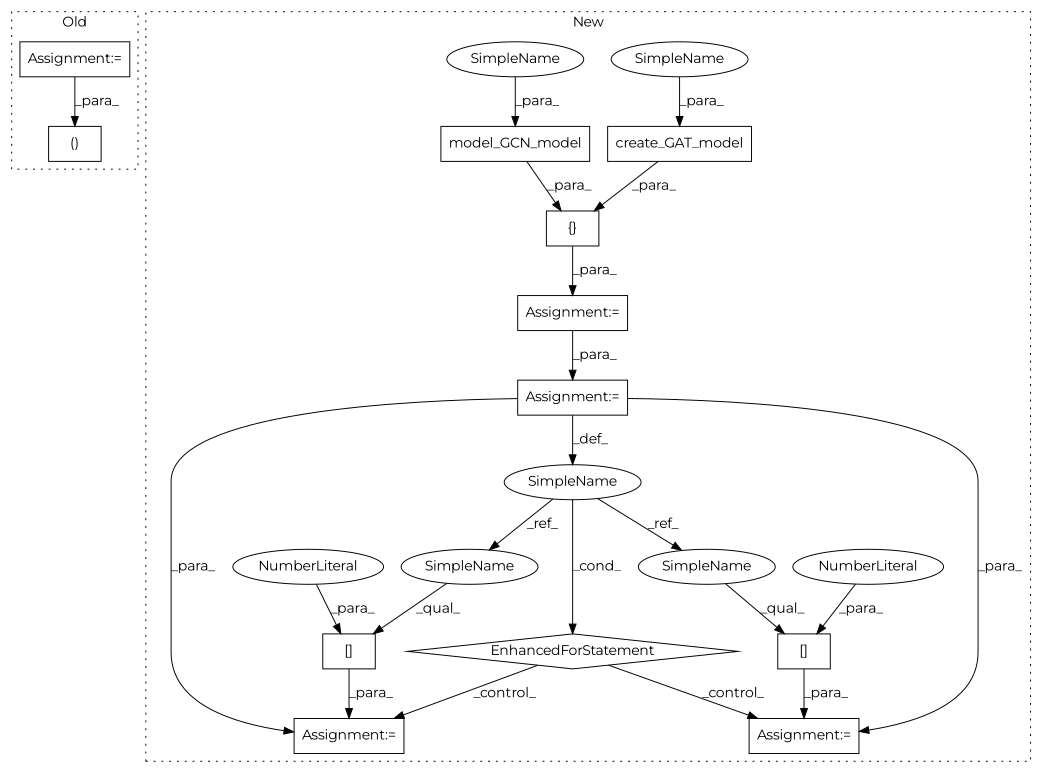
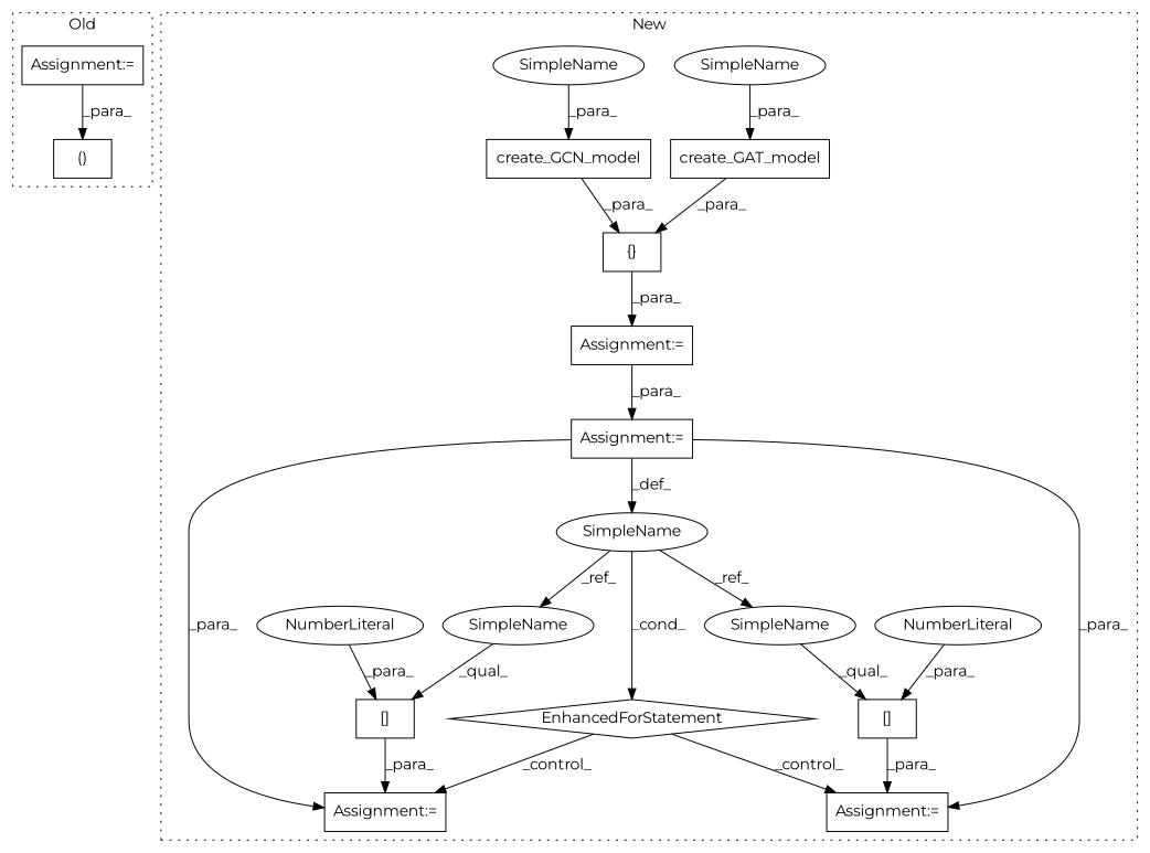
  digraph {
    fontname=Montserrat
    node [a=7 l=1 s="7637,8181" shape=box fontname=Montserrat]
    edge [fontname=Montserrat]
    n1 [a=106 l=78 label="()" s=4532]
    n2 [l=10 label="Assignment:=" s=4079]
-   n3 [a=32 l="17,1" label=model_GCN_model s="7583,7605"]
+   n3 [a=32 l="17,1" label=create_GCN_model s="7583,7605"]
    n4 [a=4 l="1,1" label="{}" s="7552,7630"]
    n5 [a=32 l="17,1" label=create_GAT_model s="7607,7629"]
    n6 [a=2 l="10,1" label="[]" s="8263,8274"]
    n7 [a=70 l="53,2" label=EnhancedForStatement shape=diamond]
    n8 [a=34 label=NumberLiteral s=8273 shape=ellipse]
    n9 [a=42 l=9 label=SimpleName s=8159 shape=ellipse]
    n10 [label="Assignment:=" s=8262]
    n11 [l="53,2" label="Assignment:="]
    n12 [label="Assignment:=" s=7534]
    n13 [a=2 l="10,1" label="[]" s="8233,8244"]
    n14 [a=34 label=NumberLiteral s=8243 shape=ellipse]
    n15 [label="Assignment:=" s=8232]
    n16 [a=42 l=5 label=SimpleName s=7624 shape=ellipse]
    n17 [a=42 l=5 label=SimpleName s=7600 shape=ellipse]
    n18 [a=42 l=9 label=SimpleName s=8233 shape=ellipse]
    n19 [a=42 l=9 label=SimpleName s=8263 shape=ellipse]
    subgraph cluster_1 {
      label=Old
      style=dotted
      n1
      n2
    }
    subgraph cluster_2 {
      label=New
      style=dotted
      n3
      n4
      n5
      n6
      n7
      n8
      n9
      n10
      n11
      n12
      n13
      n14
      n15
      n16
      n17
      n18
      n19
    }
    n2 -> n1 [label=_para_]
    n3 -> n4 [label=_para_]
    n4 -> n12 [label=_para_]
    n5 -> n4 [label=_para_]
    n6 -> n10 [label=_para_]
    n7 -> n10 [label=_control_]
    n7 -> n15 [label=_control_]
    n8 -> n6 [label=_para_]
    n9 -> n7 [label=_cond_]
    n9 -> n18 [label=_ref_]
    n9 -> n19 [label=_ref_]
    n11 -> n9 [label=_def_]
    n11 -> n10 [label=_para_]
    n11 -> n15 [label=_para_]
    n12 -> n11 [label=_para_]
    n13 -> n15 [label=_para_]
    n14 -> n13 [label=_para_]
    n16 -> n5 [label=_para_]
    n17 -> n3 [label=_para_]
    n18 -> n13 [label=_qual_]
    n19 -> n6 [label=_qual_]
  }
